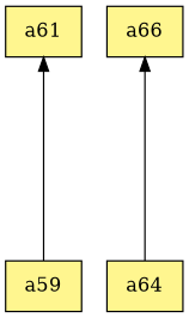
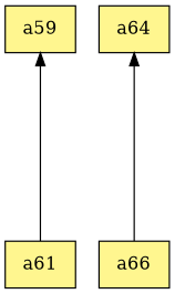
  digraph {
    rankdir=BT
    ranksep=2.0
    node [fillcolor=khaki1 shape=record style=filled]
    n1 [label="{a61}"]
    n2 [label="{a59}"]
    n3 [label="{a66}"]
    n4 [label="{a64}"]
-   n2 -> n1
-   n4 -> n3
+   n1 -> n2
+   n3 -> n4
  }
